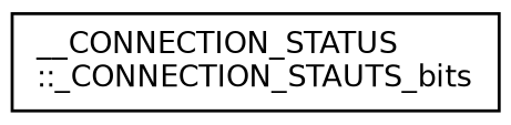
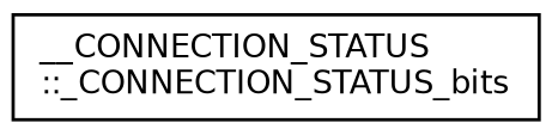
  digraph {
    rankdir=LR
-   n1 [color=black fillcolor=white fontname=Helvetica fontsize=10 height=0.2 label="__CONNECTION_STATUS\l::_CONNECTION_STAUTS_bits" shape=record style=filled width=0.4]
+   n1 [color=black fillcolor=white fontname=Helvetica fontsize=10 height=0.2 label="__CONNECTION_STATUS\l::_CONNECTION_STATUS_bits" shape=record style=filled width=0.4]
  }
